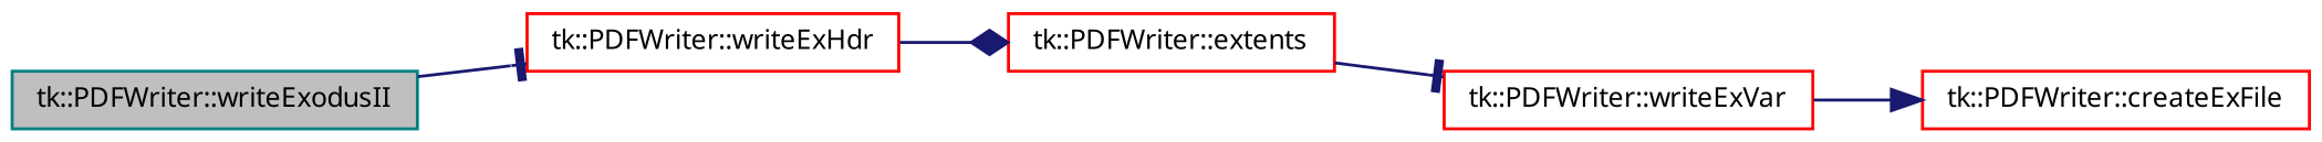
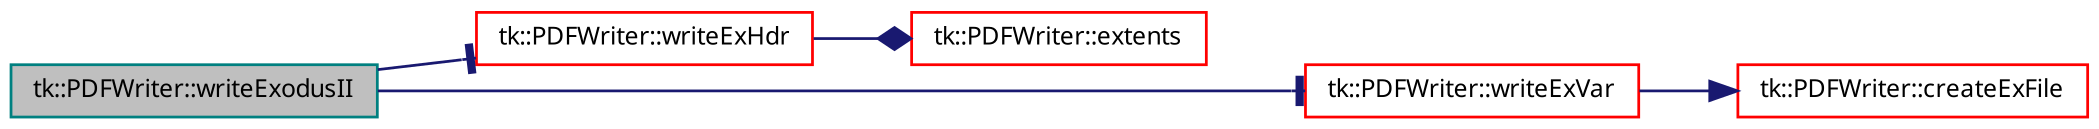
  digraph {
    rankdir=LR
    node [color=red fontname="sans-serif" fontsize=9 shape=record]
    edge [arrowhead=tee color=midnightblue fontname="sans-serif" fontsize=9 labelfontname="sans-serif" labelfontsize=9 style=solid]
    n1 [color=teal fillcolor=grey75 fontcolor=black height=0.2 label="tk::PDFWriter::writeExodusII" style=filled width=0.4]
    n2 [height=0.2 label="tk::PDFWriter::writeExHdr" width=0.4]
    n3 [height=0.2 label="tk::PDFWriter::writeExVar" width=0.4]
    n4 [height=0.2 label="tk::PDFWriter::createExFile" width=0.4]
    n5 [height=0.2 label="tk::PDFWriter::extents" width=0.4]
    n1 -> n2
-   n5 -> n3
+   n1 -> n3
    n2 -> n5 [arrowhead=diamond]
    n3 -> n4 [arrowhead=normal]
  }
